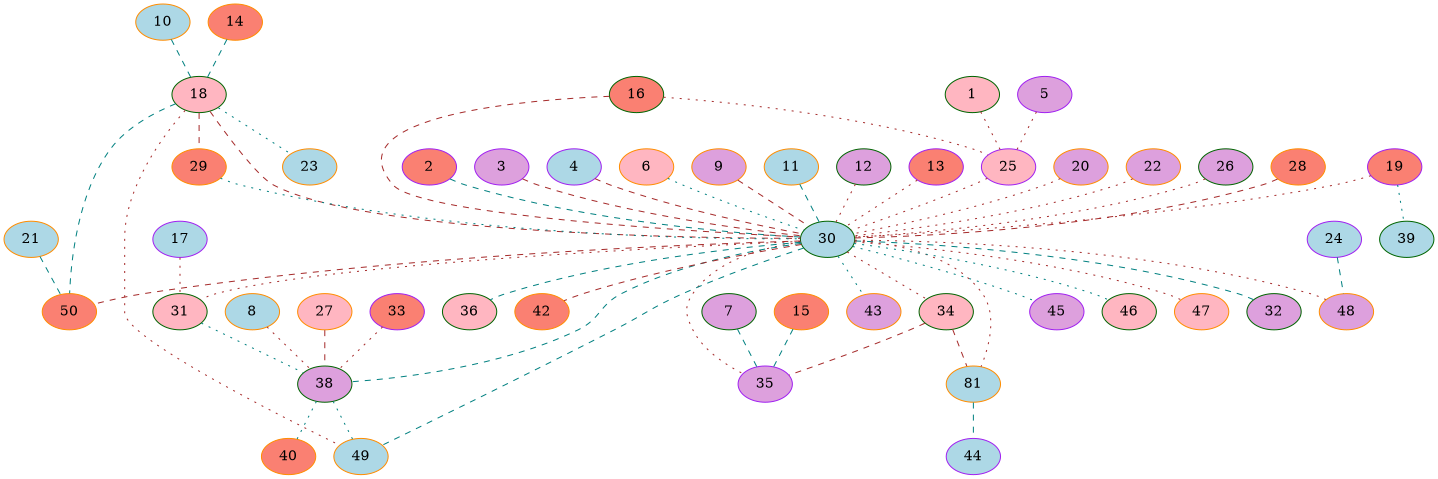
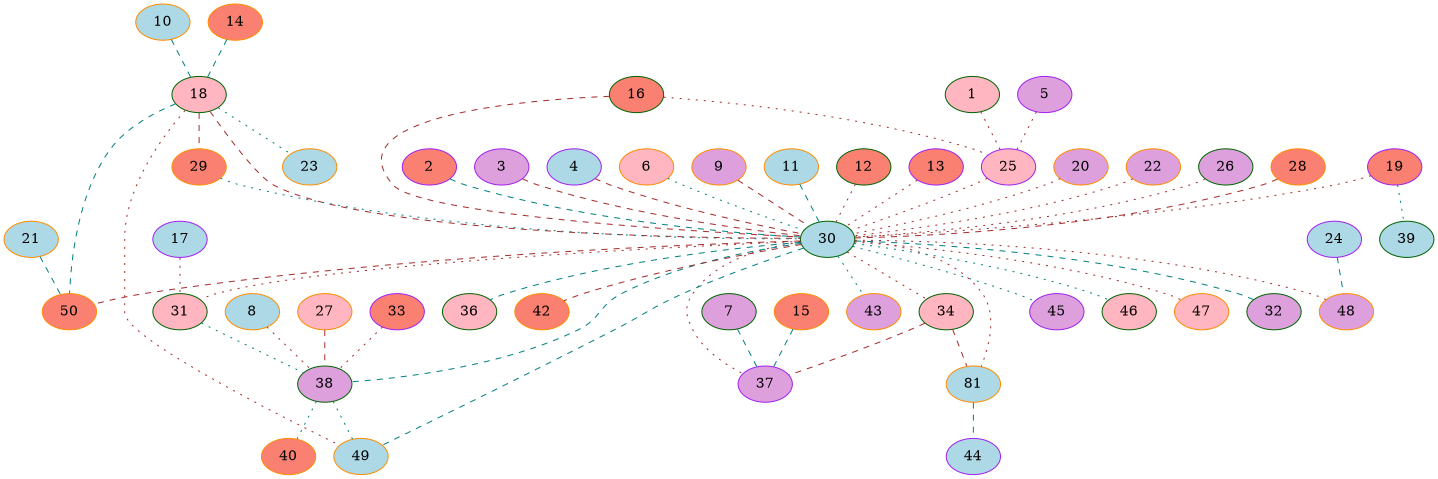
  graph {
    node [color=darkorange fillcolor=plum style=filled]
    edge [color=brown style=dotted weight=1.0]
    1 [color=darkgreen fillcolor=lightpink]
    25 [color=purple fillcolor=lightpink]
    30 [color=darkgreen fillcolor=lightblue]
    2 [color=purple fillcolor=salmon]
-   35 [color=purple]
+   35 [color=purple label=37]
    38 [color=darkgreen]
    31 [color=darkgreen fillcolor=lightpink]
    49 [fillcolor=lightblue]
    50 [fillcolor=salmon]
    48
    32 [color=darkgreen]
    34 [color=darkgreen fillcolor=lightpink]
    36 [color=darkgreen fillcolor=lightpink]
    n14 [fillcolor=lightblue label=81]
    42 [fillcolor=salmon]
    43
    45 [color=purple]
    46 [color=darkgreen fillcolor=lightpink]
    47 [fillcolor=lightpink]
    3 [color=purple]
    4 [color=purple fillcolor=lightblue]
    5 [color=purple]
    6 [fillcolor=lightpink]
    7 [color=darkgreen]
    8 [fillcolor=lightblue]
    40 [fillcolor=salmon]
    9
    10 [fillcolor=lightblue]
    18 [color=darkgreen fillcolor=lightpink]
    23 [fillcolor=lightblue]
    29 [fillcolor=salmon]
    11 [fillcolor=lightblue]
-   12 [color=darkgreen]
+   12 [color=darkgreen fillcolor=salmon]
    13 [color=purple fillcolor=salmon]
    14 [fillcolor=salmon]
    15 [fillcolor=salmon]
    16 [color=darkgreen fillcolor=salmon]
    17 [color=purple fillcolor=lightblue]
    19 [color=purple fillcolor=salmon]
    39 [color=darkgreen fillcolor=lightblue]
    20
    21 [fillcolor=lightblue]
    22
    24 [color=purple fillcolor=lightblue]
    26 [color=darkgreen]
    27 [fillcolor=lightpink]
    28 [fillcolor=salmon]
    44 [color=purple fillcolor=lightblue]
    33 [color=purple fillcolor=salmon]
    1 -- 25
    25 -- 30 [weight=2.0]
    30 -- 35
    30 -- 38 [color=teal style=dashed]
    30 -- 31
    30 -- 49 [color=teal style=dashed]
    30 -- 50 [style=dashed]
    30 -- 48 [weight=2.0]
    30 -- 32 [color=teal style=dashed]
    30 -- 34
    30 -- 36 [color=teal style=dashed weight=2.0]
    30 -- n14
    30 -- 42 [style=dashed]
    30 -- 43 [color=teal]
    30 -- 45 [color=teal]
    30 -- 46 [color=teal]
    30 -- 47
    2 -- 30 [color=teal style=dashed]
    38 -- 49 [color=teal]
    38 -- 40 [color=teal]
    31 -- 38 [color=teal]
    34 -- 35 [style=dashed]
    34 -- n14 [style=dashed]
    n14 -- 44 [color=teal style=dashed]
    3 -- 30 [style=dashed]
    4 -- 30 [style=dashed weight=2.0]
    5 -- 25
    6 -- 30 [color=teal]
    7 -- 35 [color=teal style=dashed]
    8 -- 38
    9 -- 30 [style=dashed]
    10 -- 18 [color=teal style=dashed]
    18 -- 30 [style=dashed]
    18 -- 49
    18 -- 50 [color=teal style=dashed]
    18 -- 23 [color=teal]
    18 -- 29 [style=dashed]
    29 -- 30 [color=teal]
    11 -- 30 [color=teal style=dashed]
    12 -- 30
    13 -- 30
    14 -- 18 [color=teal style=dashed]
    15 -- 35 [color=teal style=dashed]
    16 -- 25
    16 -- 30 [style=dashed]
    17 -- 31
    19 -- 30
    19 -- 39 [color=teal]
    20 -- 30
    21 -- 50 [color=teal style=dashed]
    22 -- 30
    24 -- 48 [color=teal style=dashed]
    26 -- 30
    27 -- 38 [style=dashed]
    28 -- 30 [style=dashed]
    33 -- 38
  }
